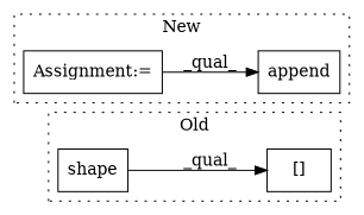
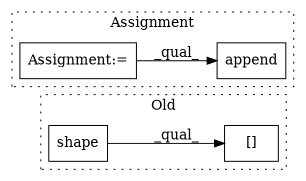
  digraph {
    rankdir=LR
    node [a=32 shape=box]
    n1 [l="6,1" label=shape s="3405,3425"]
    n2 [a=2 l="12,1" label="[]" s="3957,3970"]
    n3 [l="7,1" label=append s="3823,3840"]
    n4 [a=7 l=1 label="Assignment:=" s=3751]
    subgraph cluster_1 {
      label=Old
      style=dotted
      n1
      n2
    }
    subgraph cluster_2 {
-     label=New
+     label=Assignment
      style=dotted
      n3
      n4
    }
    n1 -> n2 [label=_qual_]
    n4 -> n3 [label=_qual_]
  }
